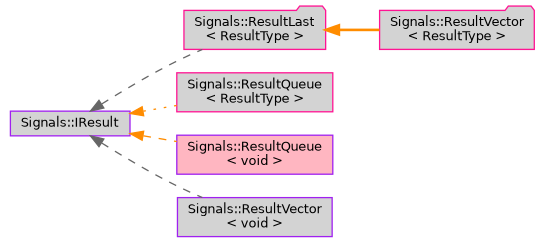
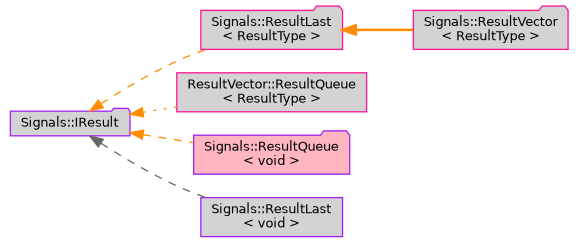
  digraph {
    rankdir=LR
    node [color=purple fillcolor=lightgrey fontname=Helvetica fontsize=10 shape=box style=filled]
    edge [color=darkorange dir=back fontname=Helvetica fontsize=10 labelfontname=Helvetica labelfontsize=10 style=dashed]
-   n1 [height=0.2 label="Signals::IResult" width=0.4]
+   n1 [height=0.2 label="Signals::IResult" shape=folder width=0.4]
    n2 [color=deeppink height=0.2 label="Signals::ResultLast\l\< ResultType \>" shape=folder width=0.4]
-   n3 [color=deeppink height=0.2 label="Signals::ResultQueue\l\< ResultType \>" width=0.4]
-   n4 [fillcolor=lightpink height=0.2 label="Signals::ResultQueue\l\< void \>" width=0.4]
-   n5 [height=0.2 label="Signals::ResultVector\l\< void \>" width=0.4]
+   n3 [color=deeppink height=0.2 label="ResultVector::ResultQueue\l\< ResultType \>" width=0.4]
+   n4 [fillcolor=lightpink height=0.2 label="Signals::ResultQueue\l\< void \>" shape=folder width=0.4]
+   n5 [height=0.2 label="Signals::ResultLast\l\< void \>" width=0.4]
    n6 [color=deeppink height=0.2 label="Signals::ResultVector\l\< ResultType \>" shape=folder width=0.4]
-   n1 -> n2 [color=gray40]
+   n1 -> n2
    n1 -> n3 [style=dotted]
    n1 -> n4
    n1 -> n5 [color=gray40]
    n2 -> n6 [style=bold]
  }
